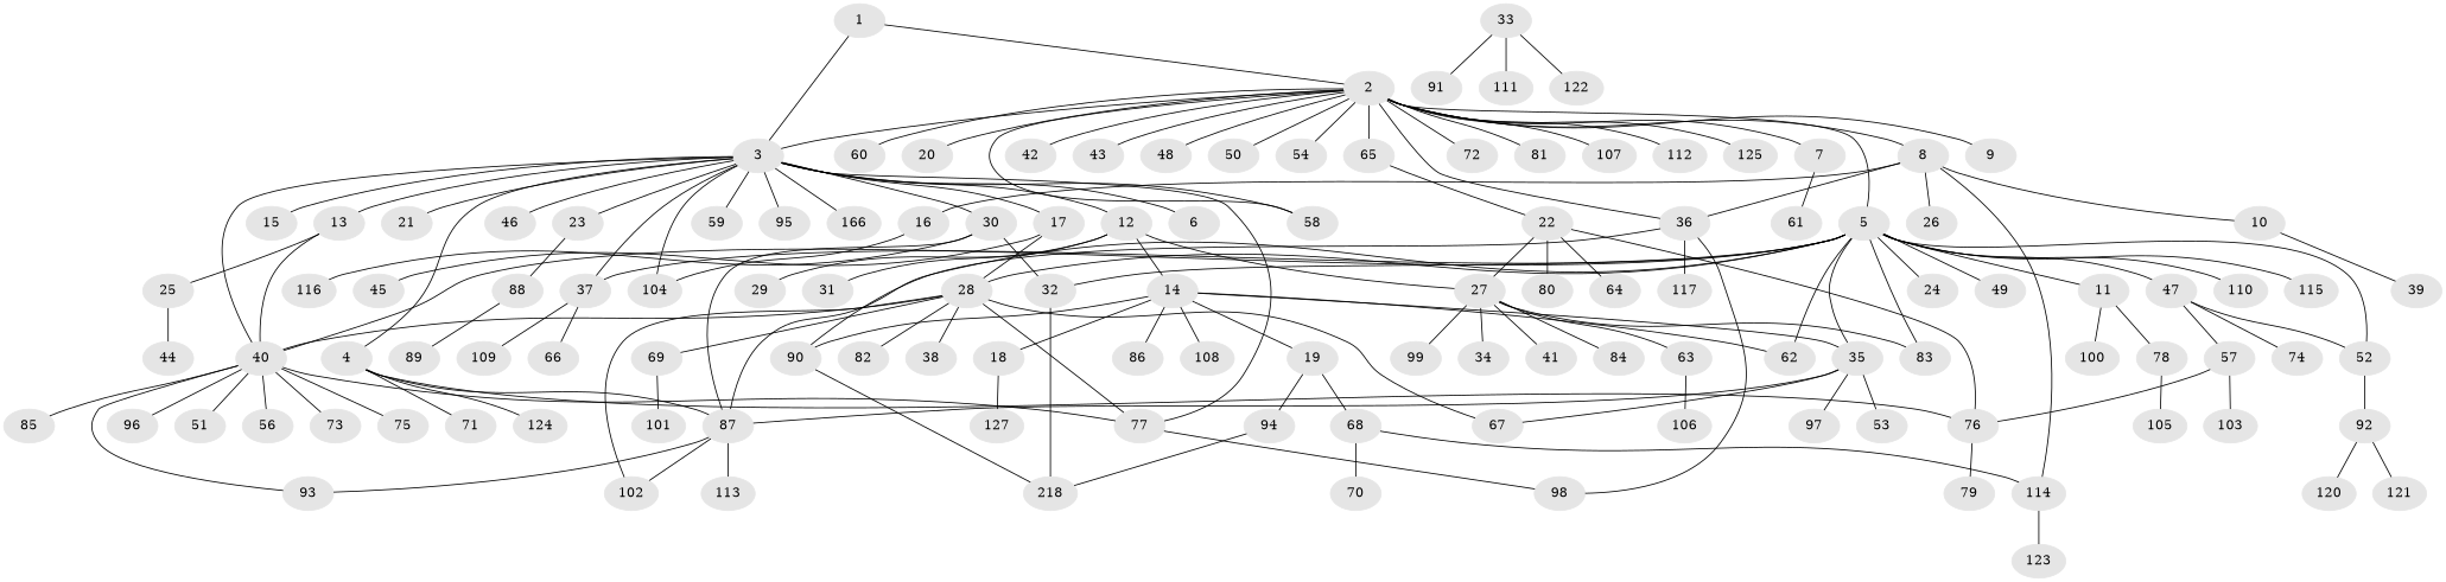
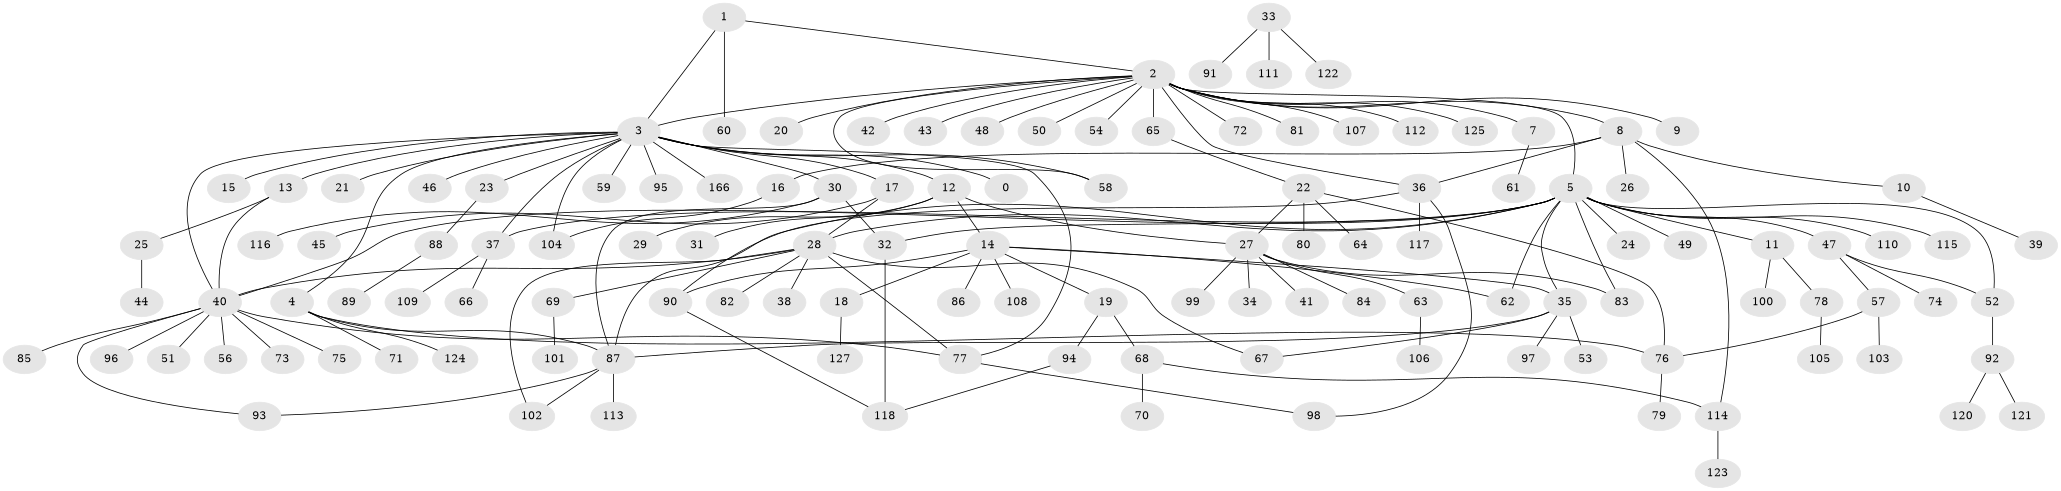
  graph {
    fontname="DejaVu Serif"
    node [color=gray90 fontname="DejaVu Serif" style=filled]
    edge [fontname="DejaVu Serif"]
    1
    2
    3
    60
    5
    7
    8
    9
    20
    36
    42
    43
    48
    50
    54
    58
    65
    72
    81
    107
    112
    125
    4
-   6
+   6 [label=0]
    12
    13
    15
    17
    21
    23
    30
    37
    40
    46
    59
    77
    95
    104
    n39 [label=166]
    87
    11
    24
    28
    32
    35
    47
    49
    52
    62
    83
    110
    115
    61
    10
    16
    26
    114
    22
    76
    27
    64
    80
    90
    98
    117
    71
    124
    14
    29
    31
    25
    45
    88
    116
    66
    109
    51
    56
    73
    75
    85
    93
    96
    79
    102
    113
    78
    100
    38
    67
    69
    82
-   118 [label=218]
+   118
    33
    91
    111
    122
    53
    97
    57
    74
    92
    39
    123
    105
    18
    19
    86
    108
    34
    41
    63
    84
    99
    44
    127
    68
    94
    70
    89
    106
    101
    103
    120
    121
    1 -- 2
    1 -- 3
-   2 -- 60
+   1 -- 60
    2 -- 3
    2 -- 5
    2 -- 7
    2 -- 8
    2 -- 9
    2 -- 20
    2 -- 36
    2 -- 42
    2 -- 43
    2 -- 48
    2 -- 50
    2 -- 54
    2 -- 58
    2 -- 65
    2 -- 72
    2 -- 81
    2 -- 107
    2 -- 112
    2 -- 125
    3 -- 58
    3 -- 4
    3 -- 6
    3 -- 12
    3 -- 13
    3 -- 15
    3 -- 17
    3 -- 21
    3 -- 23
    3 -- 30
    3 -- 37
    3 -- 40
    3 -- 46
    3 -- 59
    3 -- 77
    3 -- 95
    3 -- 104
    3 -- n39
    5 -- 37
    5 -- 40
    5 -- 87
    5 -- 11
    5 -- 24
    5 -- 28
    5 -- 32
    5 -- 35
    5 -- 47
    5 -- 49
    5 -- 52
    5 -- 62
    5 -- 83
    5 -- 110
    5 -- 115
    7 -- 61
    8 -- 36
    8 -- 10
    8 -- 16
    8 -- 26
    8 -- 114
    36 -- 90
    36 -- 98
    36 -- 117
    65 -- 22
    4 -- 87
    4 -- 76
    4 -- 71
    4 -- 124
    12 -- 27
    12 -- 14
    12 -- 29
    12 -- 31
    13 -- 40
    13 -- 25
    17 -- 28
    17 -- 45
    23 -- 88
    30 -- 87
    30 -- 32
    30 -- 116
    37 -- 66
    37 -- 109
    40 -- 77
    40 -- 51
    40 -- 56
    40 -- 73
    40 -- 75
    40 -- 85
    40 -- 93
    40 -- 96
    77 -- 98
    87 -- 93
    87 -- 102
    87 -- 113
    11 -- 78
    11 -- 100
    28 -- 40
    28 -- 77
    28 -- 102
    28 -- 38
    28 -- 67
    28 -- 69
    28 -- 82
    32 -- 118
    35 -- 87
    35 -- 67
    35 -- 53
    35 -- 97
    47 -- 52
    47 -- 57
    47 -- 74
    52 -- 92
    10 -- 39
    16 -- 104
    114 -- 123
    22 -- 76
    22 -- 27
    22 -- 64
    22 -- 80
    76 -- 79
    27 -- 83
    27 -- 34
    27 -- 41
    27 -- 63
    27 -- 84
    27 -- 99
    90 -- 118
    14 -- 35
    14 -- 62
    14 -- 90
    14 -- 18
    14 -- 19
    14 -- 86
    14 -- 108
    25 -- 44
    88 -- 89
    78 -- 105
    69 -- 101
    33 -- 91
    33 -- 111
    33 -- 122
    57 -- 76
    57 -- 103
    92 -- 120
    92 -- 121
    18 -- 127
    19 -- 68
    19 -- 94
    63 -- 106
    68 -- 114
    68 -- 70
    94 -- 118
  }
